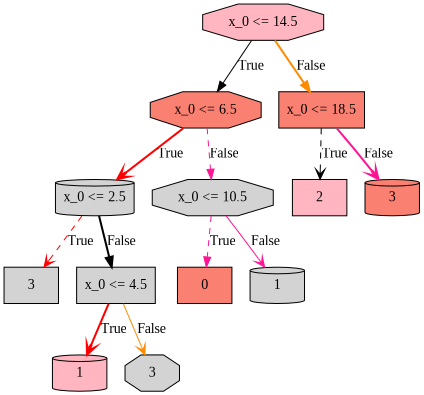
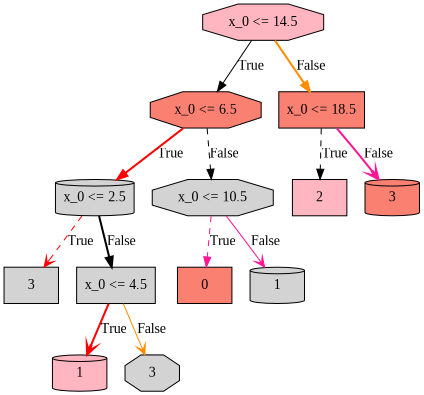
  digraph {
    fontname="Liberation Serif"
    node [fillcolor=lightgrey fontname="Liberation Serif" shape=box style=filled]
    edge [arrowhead=normal color=deeppink fontname="Liberation Serif" style=bold]
    n1 [fillcolor=lightpink label="x_0 <= 14.5" shape=octagon]
    n2 [fillcolor=salmon label="x_0 <= 6.5" shape=octagon]
    n3 [fillcolor=salmon label="x_0 <= 18.5"]
    n4 [label="x_0 <= 2.5" shape=cylinder]
    n5 [label="x_0 <= 10.5" shape=octagon]
    n6 [fillcolor=lightpink label=2]
    n7 [fillcolor=salmon label=3 shape=cylinder]
    n8 [label=3]
    n9 [label="x_0 <= 4.5"]
    n10 [fillcolor=salmon label=0]
    n11 [label=1 shape=cylinder]
    n12 [fillcolor=lightpink label=1 shape=cylinder]
    n13 [label=3 shape=octagon]
    n1 -> n2 [color=black label=True style=solid]
    n1 -> n3 [color=darkorange label=False]
-   n2 -> n4 [arrowhead=vee color=red label=True]
-   n2 -> n5 [label=False style=dashed]
-   n3 -> n6 [arrowhead=vee color=black label=True style=dashed]
+   n2 -> n4 [color=red label=True]
+   n2 -> n5 [color=black label=False style=dashed]
+   n3 -> n6 [color=black label=True style=dashed]
    n3 -> n7 [arrowhead=vee label=False]
    n4 -> n8 [arrowhead=vee color=red label=True style=dashed]
    n4 -> n9 [color=black label=False]
    n5 -> n10 [label=True style=dashed]
    n5 -> n11 [arrowhead=vee label=False style=solid]
    n9 -> n12 [arrowhead=vee color=red label=True]
    n9 -> n13 [arrowhead=vee color=darkorange label=False style=solid]
  }
